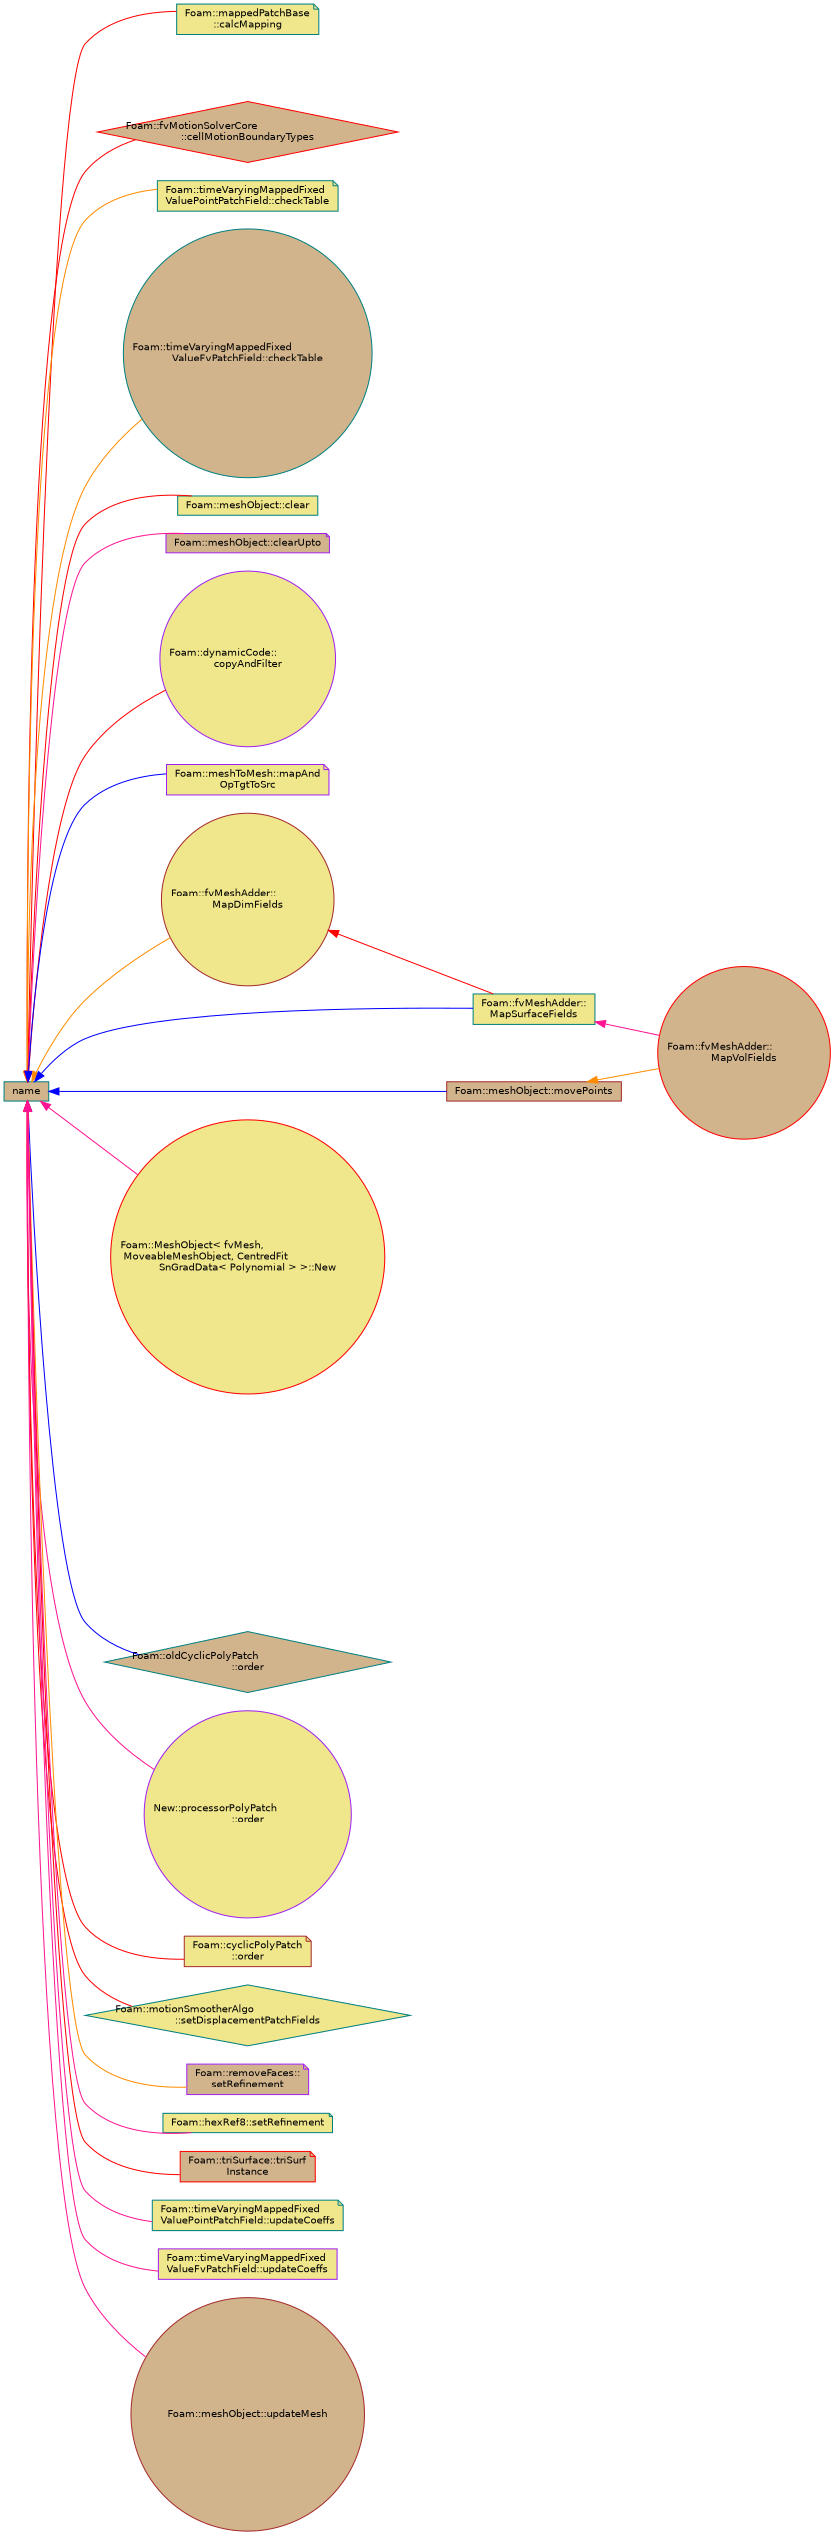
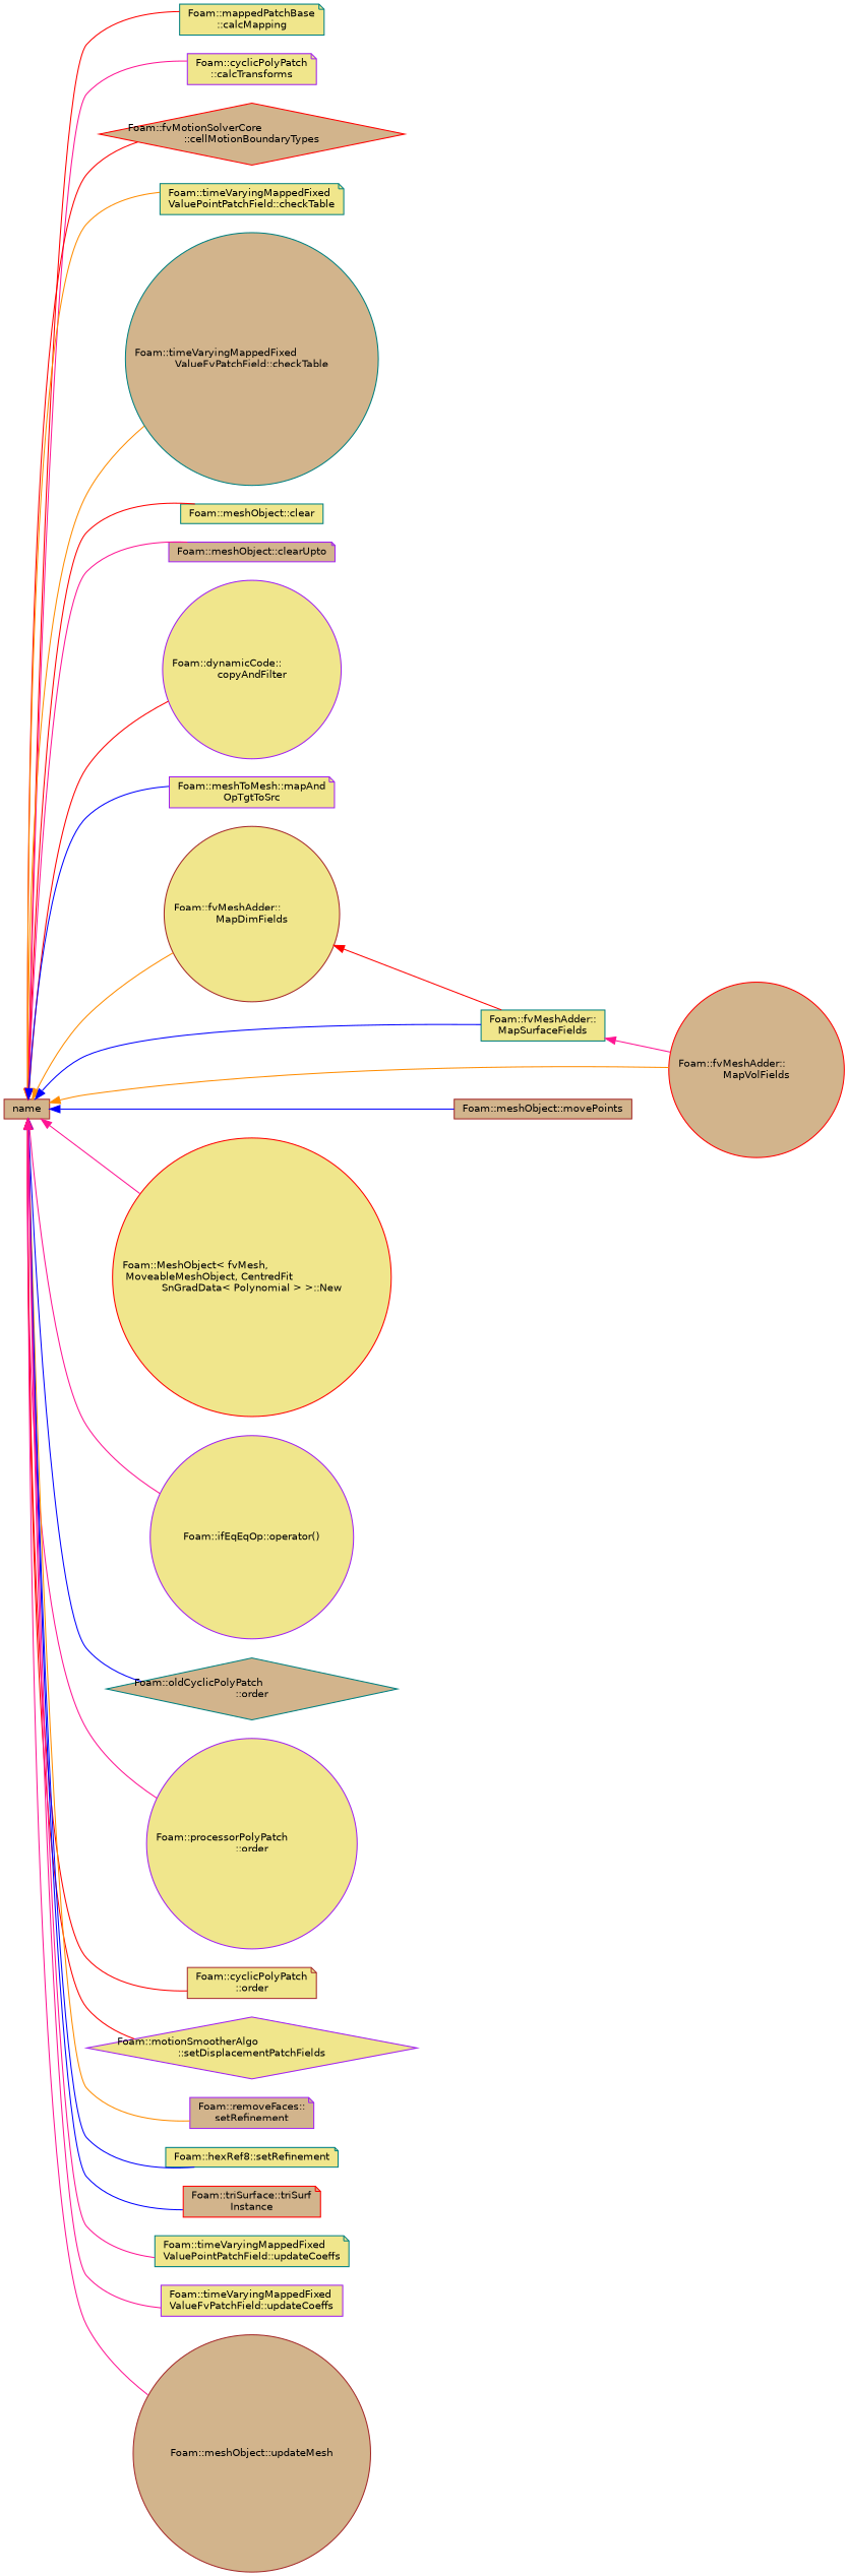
  digraph {
    rankdir=LR
    node [color=purple fillcolor=khaki fontname=Helvetica fontsize=10 shape=note style=filled]
    edge [color=deeppink dir=back fontname=Helvetica fontsize=10 labelfontname=Helvetica labelfontsize=10 style=solid]
-   n1 [color=teal fillcolor=tan fontcolor=black height=0.2 label=name shape=box width=0.4]
+   n1 [color=brown fillcolor=tan fontcolor=black height=0.2 label=name shape=box width=0.4]
    n2 [color=teal height=0.2 label="Foam::mappedPatchBase\l::calcMapping" width=0.4]
+   n3 [height=0.2 label="Foam::cyclicPolyPatch\l::calcTransforms" width=0.4]
    n4 [color=red fillcolor=tan height=0.2 label="Foam::fvMotionSolverCore\l::cellMotionBoundaryTypes" shape=diamond width=0.4]
    n5 [color=teal height=0.2 label="Foam::timeVaryingMappedFixed\lValuePointPatchField::checkTable" width=0.4]
    n6 [color=teal fillcolor=tan height=0.2 label="Foam::timeVaryingMappedFixed\lValueFvPatchField::checkTable" shape=circle width=0.4]
    n7 [color=teal height=0.2 label="Foam::meshObject::clear" shape=box width=0.4]
    n8 [fillcolor=tan height=0.2 label="Foam::meshObject::clearUpto" width=0.4]
    n9 [height=0.2 label="Foam::dynamicCode::\lcopyAndFilter" shape=circle width=0.4]
    n10 [height=0.2 label="Foam::meshToMesh::mapAnd\lOpTgtToSrc" width=0.4]
    n11 [color=brown height=0.2 label="Foam::fvMeshAdder::\lMapDimFields" shape=circle width=0.4]
    n12 [color=teal height=0.2 label="Foam::fvMeshAdder::\lMapSurfaceFields" shape=box width=0.4]
    n13 [color=red fillcolor=tan height=0.2 label="Foam::fvMeshAdder::\lMapVolFields" shape=circle width=0.4]
    n14 [color=brown fillcolor=tan height=0.2 label="Foam::meshObject::movePoints" shape=box width=0.4]
    n15 [color=red height=0.2 label="Foam::MeshObject\< fvMesh,\l MoveableMeshObject, CentredFit\lSnGradData\< Polynomial \> \>::New" shape=circle width=0.4]
+   n16 [height=0.2 label="Foam::ifEqEqOp::operator()" shape=circle width=0.4]
    n17 [color=teal fillcolor=tan height=0.2 label="Foam::oldCyclicPolyPatch\l::order" shape=diamond width=0.4]
-   n18 [height=0.2 label="New::processorPolyPatch\l::order" shape=circle width=0.4]
+   n18 [height=0.2 label="Foam::processorPolyPatch\l::order" shape=circle width=0.4]
    n19 [color=brown height=0.2 label="Foam::cyclicPolyPatch\l::order" width=0.4]
-   n20 [color=teal height=0.2 label="Foam::motionSmootherAlgo\l::setDisplacementPatchFields" shape=diamond width=0.4]
+   n20 [height=0.2 label="Foam::motionSmootherAlgo\l::setDisplacementPatchFields" shape=diamond width=0.4]
    n21 [fillcolor=tan height=0.2 label="Foam::removeFaces::\lsetRefinement" width=0.4]
    n22 [color=teal height=0.2 label="Foam::hexRef8::setRefinement" width=0.4]
    n23 [color=red fillcolor=tan height=0.2 label="Foam::triSurface::triSurf\lInstance" width=0.4]
    n24 [color=teal height=0.2 label="Foam::timeVaryingMappedFixed\lValuePointPatchField::updateCoeffs" width=0.4]
    n25 [height=0.2 label="Foam::timeVaryingMappedFixed\lValueFvPatchField::updateCoeffs" shape=box width=0.4]
    n26 [color=brown fillcolor=tan height=0.2 label="Foam::meshObject::updateMesh" shape=circle width=0.4]
    n1 -> n2 [color=red]
+   n1 -> n3
    n1 -> n4 [color=red]
    n1 -> n5 [color=darkorange]
    n1 -> n6 [color=darkorange]
    n1 -> n7 [color=red]
    n1 -> n8
    n1 -> n9 [color=red]
    n1 -> n10 [color=blue]
    n1 -> n11 [color=darkorange]
    n1 -> n12 [color=blue]
-   n14 -> n13 [color=darkorange]
+   n1 -> n13 [color=darkorange]
    n1 -> n14 [color=blue]
    n1 -> n15
+   n1 -> n16
    n1 -> n17 [color=blue]
    n1 -> n18
    n1 -> n19 [color=red]
    n1 -> n20 [color=red]
    n1 -> n21 [color=darkorange]
-   n1 -> n22
-   n1 -> n23 [color=red]
+   n1 -> n22 [color=blue]
+   n1 -> n23 [color=blue]
    n1 -> n24
    n1 -> n25
    n1 -> n26
    n11 -> n12 [color=red]
    n12 -> n13
  }
